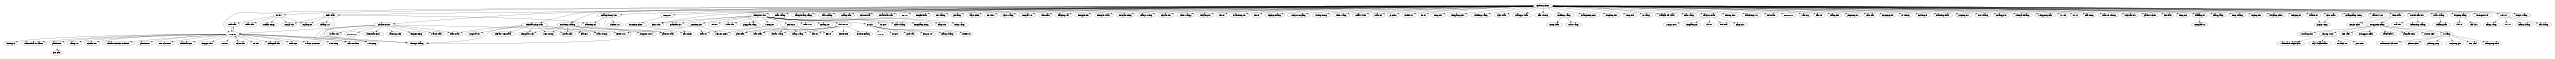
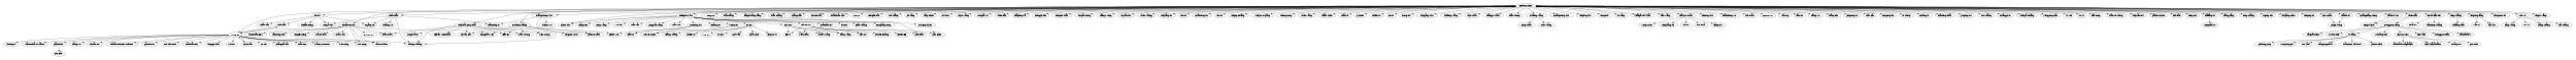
  strict digraph {
    "Enhong Chen "
    "Qi Liu "
    "Biao Xiang "
    "Fangshuang Tang "
    "Biao Chang "
    "Hengshu Zhu "
    "Chang Tan "
    "Chunni Dai"
    "Huanhuan Cao "
    "Jilei Tian "
    "Le Wu "
    "Tengfei Bao "
    "Lei Zhang "
    "Jie Yang "
    "Zaiyi Chen"
    "Qi Zhou "
    "Yijun Wang"
    "Zongda Wu "
    "Zhen Pan"
    "Tong Xu "
    "Haiping Ma "
    "Hongjie Lin"
    "Hongke Zhao "
    "Ruoyan Kong"
    "Xianyu Zeng "
    "Liyuan Liu "
    "Zhen Wangy"
    "Xinjiang Lu "
    "Xin Li "
    "Guandong Xu "
    "Lin Li "
    "Aiqing Huang "
    "Wenjun Ouyang "
    "Chen Zhu "
    "Zheng Dong "
    "Zhen Wang "
    "Zefan Shen "
    "Yitan Li "
    "Ji Chen "
    "Kuifei Yu "
    "Bo Li "
    "Dong Liu "
    "Lingyang Chu "
    "Zhefeng Wang "
    "Zijin Zhao "
    "Xiangyu Zhao "
    "Hao Zhong "
    "Guifeng Wang "
    "Guangming Guo "
    "Yingling Liu "
    "Defu Lian "
    "Yong Rui "
    "Yu Yang "
    "Shafqat Ali Shad "
    "Hao Wang "
    "Xiaojun Quan "
    "Qiming Luo "
    "Haocheng Wu "
    "Lei Duan "
    "Runze Wu "
    "Wan Ng"
    "Fan Ye "
+   "Xiang Wu "
    "Liang He "
    "Jingsong Lv"
    "Can Cao"
    "Guoping Hu"
    "Yi Zheng "
    "Guiling Li "
    "Baoxing Huai "
    "Junping Du "
    "Kun Zhang"
    "Guangyi Lv"
    "Zhenya Huang"
    "Mingyong Gao"
    "Si Wei"
    "Yu Su"
    "Bai Long"
    "Xiaowei Zhong"
    "Zhiyuan Liu"
    "Jianhui Chen"
    "Fei Tian"
    "Qing Cui"
    "Haifang Li"
    "Liang Jiang"
    "Tong Zhang"
    "Yuping Liu"
    "Zhigang Chen"
    "Xueying Li"
    "Chu Guan "
    "Guangxiang Zeng "
    "Zhen Liao "
    "Xiaohui Sun "
    "Xiaolin Li "
    "Guangzhong Sun "
    "Chuanren Liu "
    "Yong Ge "
    "Derek Hao Hu "
    "Nicholas Jing Yuan "
-   "Miao Zhang "
+   "Miao Zhang " [label="Xing Zhang"]
    "Linpeng Tang "
    "Zhongmou Li "
    "Fuzheng Zhang "
    "Wei Wu "
    "Yingzi Wang "
    "Yuyang Ye"
    "Wenya Zhu"
    "Yefan Tao "
    "Yuefan Deng "
    "Keli Xiao "
    "Huang Xu "
    "Bin Guo "
    "Bo Jin "
    "Li Guo"
    "Chao Zhang"
    "Pengliang Ding "
    "Fang Xie "
    "Guannan Liu "
    "Qing Wang "
    "Wei Hu "
    "Yuan Yao "
    "Meng Qu "
    "Junming Liu "
    "Jingyuan Yang "
    "Yuan Zuo "
    "Zhiwen Yu "
    "Guoqing Chen "
    "Yubo Wang "
    "Cong Zhao "
    "Zhenyu Zhang"
    "Xianming Li "
    "Zhiang Wu"
    "Wenyu Dou "
    "Xingliang Ni "
    "Zhi Lu "
    "Bei Hua "
    "Gang Liu "
    "Nenghai Yu"
    "Jingci Ming"
    "Ho-Jin Choi "
    "Dongyeop Kang "
    "Xichen Wu "
    "Jianxun Lian "
    "Leilei Sun "
    "Mingfei Teng "
    "March Liao"
    "Vivian Zhu"
    "Wei Geng"
    "Matt Perkins"
    "Bowen Du "
    "Zhenshan Hou "
    "Yanming Xie"
    "Lian Duan "
    "Hasan Timucin Ozdemir "
    "Jannite Yu "
    "Kuo Chu Lee "
    "Danhuai Guo "
    "Yingqiu Zhu "
    "Wei Xu "
    "Zijun Yao "
    "Bo Liu "
    "Changxia Tao "
    "Yuan Ge"
    "Marco Gruteser "
    "Min Ding "
    "Siming Li"
    "Ramendra K. Sahoo"
    "Jianhui Li "
    "Liang Wu "
    "Chuan He "
    "Xian-Xing Zhang "
    "Hua Liu "
    "Kieran McDonald "
    "Honghao Wei "
    "Chuan Cao "
    "Hao Fu "
    "Yuan Zhong "
    "Wen Zhong "
    "Songhua Xu "
    "Zhifang Liao "
    "Kai Shu "
    "Wan Li "
    "Yingmin Zhou "
    "Kai Zhang "
    "Fang Wang "
    "Yu Wu"
    "Xiang Zhang"
    "Zhitao Wang "
    "Liang Wang "
    "Tao Ku "
    "Fei Yi "
    "Miao Tian "
+   "Chao Che "
    "Kuifei Yu"
    "Yue Qu "
    "Li Guo "
    "Cuili Yao "
    "Ruiyun Yu "
    "Qiang Zhang "
    "Can Chen "
    "Qiao Li "
    "Weiwei Chen "
    "Huilei He "
    "Runhe Huang"
    "Woosang Lim "
    "Kijung Shin "
    "Lee Sael "
    "Donggyun Han "
    "Nahea Park "
    "Sangtae Kim "
    "Soobin Lee "
    "U. Kang "
    "Hwanjo Yu "
    "Jisu Kim "
    "Vaishnavh Nagarajan "
    "Naji Shajarisales "
    "Francesco Silvestri "
    "Jihoon Choi"
    "Jinhong Jung "
    "Woojeong Jin"
    "Lee Sael"
    "Namyong Park"
    "Bin Cao "
    "Enhong Chen " -> "Qi Liu "
    "Enhong Chen " -> "Biao Xiang "
    "Enhong Chen " -> "Fangshuang Tang "
    "Enhong Chen " -> "Biao Chang "
    "Enhong Chen " -> "Hengshu Zhu "
    "Enhong Chen " -> "Chang Tan "
    "Enhong Chen " -> "Chunni Dai"
    "Enhong Chen " -> "Huanhuan Cao "
    "Enhong Chen " -> "Jilei Tian "
    "Enhong Chen " -> "Le Wu "
    "Enhong Chen " -> "Tengfei Bao "
    "Enhong Chen " -> "Lei Zhang "
    "Enhong Chen " -> "Jie Yang "
    "Enhong Chen " -> "Zaiyi Chen"
    "Enhong Chen " -> "Qi Zhou "
    "Enhong Chen " -> "Yijun Wang"
    "Enhong Chen " -> "Zongda Wu "
    "Enhong Chen " -> "Zhen Pan"
    "Enhong Chen " -> "Tong Xu "
    "Enhong Chen " -> "Haiping Ma "
    "Enhong Chen " -> "Hongjie Lin"
    "Enhong Chen " -> "Hongke Zhao "
    "Enhong Chen " -> "Ruoyan Kong"
    "Enhong Chen " -> "Xianyu Zeng "
    "Enhong Chen " -> "Liyuan Liu "
    "Enhong Chen " -> "Zhen Wangy"
    "Enhong Chen " -> "Xinjiang Lu "
    "Enhong Chen " -> "Xin Li "
    "Enhong Chen " -> "Guandong Xu "
    "Enhong Chen " -> "Lin Li "
    "Enhong Chen " -> "Aiqing Huang "
    "Enhong Chen " -> "Wenjun Ouyang "
    "Enhong Chen " -> "Chen Zhu "
    "Enhong Chen " -> "Zheng Dong "
    "Enhong Chen " -> "Zhen Wang "
    "Enhong Chen " -> "Zefan Shen "
    "Enhong Chen " -> "Yitan Li "
    "Enhong Chen " -> "Ji Chen "
    "Enhong Chen " -> "Kuifei Yu "
    "Enhong Chen " -> "Bo Li "
    "Enhong Chen " -> "Dong Liu "
    "Enhong Chen " -> "Lingyang Chu "
    "Enhong Chen " -> "Zhefeng Wang "
    "Enhong Chen " -> "Zijin Zhao "
    "Enhong Chen " -> "Xiangyu Zhao "
    "Enhong Chen " -> "Hao Zhong "
    "Enhong Chen " -> "Guifeng Wang "
    "Enhong Chen " -> "Guangming Guo "
    "Enhong Chen " -> "Yingling Liu "
    "Enhong Chen " -> "Defu Lian "
    "Enhong Chen " -> "Yong Rui "
    "Enhong Chen " -> "Yu Yang "
    "Enhong Chen " -> "Shafqat Ali Shad "
    "Enhong Chen " -> "Hao Wang "
    "Enhong Chen " -> "Xiaojun Quan "
    "Enhong Chen " -> "Qiming Luo "
    "Enhong Chen " -> "Haocheng Wu "
    "Enhong Chen " -> "Lei Duan "
    "Enhong Chen " -> "Runze Wu "
    "Enhong Chen " -> "Wan Ng"
    "Enhong Chen " -> "Fan Ye "
+   "Enhong Chen " -> "Xiang Wu "
    "Enhong Chen " -> "Liang He "
    "Enhong Chen " -> "Jingsong Lv"
    "Enhong Chen " -> "Can Cao"
    "Enhong Chen " -> "Guoping Hu"
    "Enhong Chen " -> "Yi Zheng "
    "Enhong Chen " -> "Guiling Li "
    "Enhong Chen " -> "Baoxing Huai "
    "Enhong Chen " -> "Junping Du "
    "Enhong Chen " -> "Kun Zhang"
    "Enhong Chen " -> "Guangyi Lv"
    "Enhong Chen " -> "Zhenya Huang"
    "Enhong Chen " -> "Mingyong Gao"
    "Enhong Chen " -> "Si Wei"
    "Enhong Chen " -> "Yu Su"
    "Enhong Chen " -> "Bai Long"
    "Enhong Chen " -> "Xiaowei Zhong"
    "Enhong Chen " -> "Zhiyuan Liu"
    "Enhong Chen " -> "Jianhui Chen"
    "Enhong Chen " -> "Fei Tian"
    "Enhong Chen " -> "Qing Cui"
    "Enhong Chen " -> "Haifang Li"
    "Enhong Chen " -> "Liang Jiang"
    "Enhong Chen " -> "Tong Zhang"
    "Enhong Chen " -> "Yuping Liu"
    "Enhong Chen " -> "Zhigang Chen"
    "Enhong Chen " -> "Xueying Li"
    "Enhong Chen " -> "Chu Guan "
    "Enhong Chen " -> "Guangxiang Zeng "
    "Enhong Chen " -> "Zhen Liao "
    "Enhong Chen " -> "Xiaohui Sun "
    "Enhong Chen " -> "Xiaolin Li "
    "Enhong Chen " -> "Guangzhong Sun "
    "Enhong Chen " -> "Chuanren Liu "
    "Enhong Chen " -> "Yong Ge "
    "Enhong Chen " -> "Derek Hao Hu "
    "Enhong Chen " -> "Nicholas Jing Yuan "
    "Enhong Chen " -> "Miao Zhang "
    "Enhong Chen " -> "Linpeng Tang "
    "Enhong Chen " -> "Zhongmou Li "
    "Enhong Chen " -> "Fuzheng Zhang "
    "Enhong Chen " -> "Wei Wu "
    "Enhong Chen " -> "Yingzi Wang "
    "Qi Liu " -> "Yuyang Ye"
    "Qi Liu " -> "Wenya Zhu"
    "Qi Liu " -> "Yefan Tao "
    "Qi Liu " -> "Yuefan Deng "
    "Qi Liu " -> "Keli Xiao "
    "Hengshu Zhu " -> "Chen Zhu "
    "Hengshu Zhu " -> "Huang Xu "
    "Hengshu Zhu " -> "Bin Guo "
    "Hengshu Zhu " -> "Bo Jin "
    "Hengshu Zhu " -> "Li Guo"
    "Hengshu Zhu " -> "Chao Zhang"
    "Hengshu Zhu " -> "Pengliang Ding "
    "Hengshu Zhu " -> "Fang Xie "
    "Hengshu Zhu " -> "Guannan Liu "
    "Hengshu Zhu " -> "Qing Wang "
    "Hengshu Zhu " -> "Wei Hu "
    "Hengshu Zhu " -> "Yuan Yao "
    "Hengshu Zhu " -> "Meng Qu "
    "Hengshu Zhu " -> "Junming Liu "
    "Hengshu Zhu " -> "Jingyuan Yang "
    "Hengshu Zhu " -> "Yuan Zuo "
    "Hengshu Zhu " -> "Zhiwen Yu "
    "Tong Xu " -> "Guoqing Chen "
    "Guifeng Wang " -> "Yubo Wang "
    "Guifeng Wang " -> "Cong Zhao "
    "Defu Lian " -> "Yuyang Ye"
    "Defu Lian " -> "Wenya Zhu"
    "Defu Lian " -> "Zhenyu Zhang"
    "Defu Lian " -> "Xianming Li "
    "Defu Lian " -> "Zhiang Wu"
    "Xiaojun Quan " -> "Wenyu Dou "
    "Xiaojun Quan " -> "Xingliang Ni "
    "Xiaojun Quan " -> "Zhi Lu "
    "Xiaojun Quan " -> "Bei Hua "
    "Xiaojun Quan " -> "Gang Liu "
    "Haifang Li" -> "Nenghai Yu"
    "Chu Guan " -> "Jingci Ming"
    "Zhen Liao " -> "Ho-Jin Choi "
    "Zhen Liao " -> "Dongyeop Kang "
    "Xiaohui Sun " -> "Ho-Jin Choi "
    "Xiaolin Li " -> "Jingci Ming"
    "Guangzhong Sun " -> "Xianming Li "
    "Guangzhong Sun " -> "Xichen Wu "
    "Guangzhong Sun " -> "Jianxun Lian "
    "Chuanren Liu " -> "Yong Ge "
    "Chuanren Liu " -> "Leilei Sun "
    "Chuanren Liu " -> "Mingfei Teng "
    "Chuanren Liu " -> "March Liao"
    "Chuanren Liu " -> "Vivian Zhu"
    "Chuanren Liu " -> "Wei Geng"
    "Chuanren Liu " -> "Matt Perkins"
    "Chuanren Liu " -> "Bowen Du "
    "Chuanren Liu " -> "Zhenshan Hou "
    "Chuanren Liu " -> "Yanming Xie"
    "Chuanren Liu " -> "Lian Duan "
    "Yong Ge " -> "Keli Xiao "
    "Yong Ge " -> "Zhenyu Zhang"
    "Yong Ge " -> "Wei Geng"
    "Yong Ge " -> "Matt Perkins"
    "Yong Ge " -> "Hasan Timucin Ozdemir "
    "Yong Ge " -> "Jannite Yu "
    "Yong Ge " -> "Kuo Chu Lee "
    "Yong Ge " -> "Danhuai Guo "
    "Yong Ge " -> "Yingqiu Zhu "
    "Yong Ge " -> "Wei Xu "
    "Yong Ge " -> "Zijun Yao "
    "Yong Ge " -> "Bo Liu "
    "Yong Ge " -> "Changxia Tao "
    "Yong Ge " -> "Yuan Ge"
    "Yong Ge " -> "Marco Gruteser "
    "Yong Ge " -> "Min Ding "
    "Yong Ge " -> "Siming Li"
    "Yong Ge " -> "Ramendra K. Sahoo"
    "Yong Ge " -> "Jianhui Li "
    "Yong Ge " -> "Liang Wu "
    "Yong Ge " -> "Chuan He "
    "Derek Hao Hu " -> "Xian-Xing Zhang "
    "Derek Hao Hu " -> "Hua Liu "
    "Nicholas Jing Yuan " -> "Zhenyu Zhang"
    "Nicholas Jing Yuan " -> "Lian Duan "
    "Nicholas Jing Yuan " -> "Kieran McDonald "
    "Nicholas Jing Yuan " -> "Honghao Wei "
    "Nicholas Jing Yuan " -> "Chuan Cao "
    "Nicholas Jing Yuan " -> "Hao Fu "
    "Nicholas Jing Yuan " -> "Yuan Zhong "
    "Nicholas Jing Yuan " -> "Wen Zhong "
    "Nicholas Jing Yuan " -> "Songhua Xu "
    "Miao Zhang " -> "Zhifang Liao "
    "Linpeng Tang " -> "Kai Shu "
    "Linpeng Tang " -> "Wan Li "
    "Fuzheng Zhang " -> "Zhenyu Zhang"
    "Fuzheng Zhang " -> "Jianxun Lian "
    "Fuzheng Zhang " -> "Honghao Wei "
    "Fuzheng Zhang " -> "Chuan Cao "
    "Fuzheng Zhang " -> "Hao Fu "
    "Fuzheng Zhang " -> "Yuan Zhong "
    "Fuzheng Zhang " -> "Wen Zhong "
    "Fuzheng Zhang " -> "Yingmin Zhou "
    "Wei Wu " -> "Kai Zhang "
    "Wei Wu " -> "Fang Wang "
    "Wei Wu " -> "Yu Wu"
    "Wei Wu " -> "Xiang Zhang"
    "Keli Xiao " -> "Yong Ge "
    "Bin Guo " -> "Zhitao Wang "
    "Bin Guo " -> "Liang Wang "
    "Bin Guo " -> "Tao Ku "
    "Bin Guo " -> "Fei Yi "
    "Bin Guo " -> "Miao Tian "
+   "Bo Jin " -> "Chao Che "
    "Bo Jin " -> "Kuifei Yu"
    "Bo Jin " -> "Yue Qu "
    "Bo Jin " -> "Li Guo "
    "Bo Jin " -> "Cuili Yao "
    "Bo Jin " -> "Ruiyun Yu "
    "Bo Jin " -> "Qiang Zhang "
    "Guannan Liu " -> "Can Chen "
    "Meng Qu " -> "Qiao Li "
    "Meng Qu " -> "Weiwei Chen "
    "Junming Liu " -> "Leilei Sun "
    "Junming Liu " -> "Qiao Li "
    "Junming Liu " -> "Weiwei Chen "
    "Zhiwen Yu " -> "Jilei Tian "
    "Zhiwen Yu " -> "Zhitao Wang "
    "Zhiwen Yu " -> "Liang Wang "
    "Zhiwen Yu " -> "Tao Ku "
    "Zhiwen Yu " -> "Fei Yi "
    "Zhiwen Yu " -> "Miao Tian "
    "Zhiwen Yu " -> "Huilei He "
    "Zhiwen Yu " -> "Runhe Huang"
    "Guoqing Chen " -> "Can Chen "
    "Dongyeop Kang " -> "Woosang Lim "
    "Dongyeop Kang " -> "Kijung Shin "
    "Dongyeop Kang " -> "Lee Sael "
    "Dongyeop Kang " -> "Donggyun Han "
    "Dongyeop Kang " -> "Nahea Park "
    "Dongyeop Kang " -> "Sangtae Kim "
    "Dongyeop Kang " -> "Soobin Lee "
    "Dongyeop Kang " -> "U. Kang "
    "Zijun Yao " -> "Yong Ge "
    "Jianhui Li " -> "Bin Cao "
    "Kijung Shin " -> "Hwanjo Yu "
    "Kijung Shin " -> "Jisu Kim "
    "Kijung Shin " -> "Vaishnavh Nagarajan "
    "Kijung Shin " -> "Naji Shajarisales "
    "U. Kang " -> "Francesco Silvestri "
    "U. Kang " -> "Jihoon Choi"
    "U. Kang " -> "Jinhong Jung "
    "U. Kang " -> "Woojeong Jin"
    "U. Kang " -> "Lee Sael"
    "U. Kang " -> "Namyong Park"
  }
